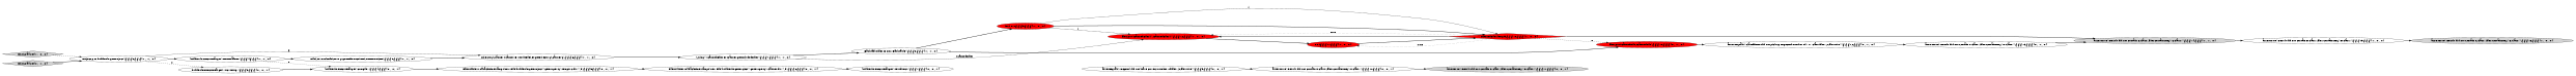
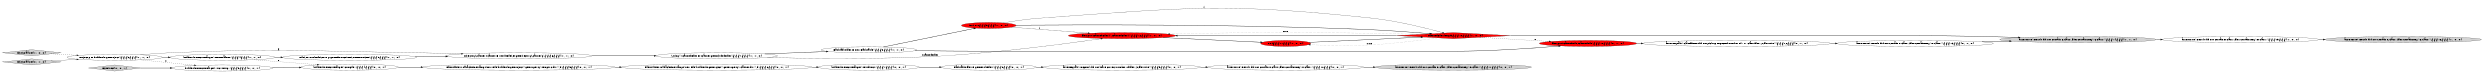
  digraph {
    rankdir=LR
    node [fillcolor=white shape=ellipse style=filled]
    edge [style=bold]
    n1 [fillcolor=red label="int i = 0@@@9@@@['1', '0', '0']"]
    n2 [fillcolor=red label="files.put(scannedFiles(i(,scannedFiles(i()@@@12@@@['1', '0', '0']"]
    n3 [fillcolor=red label="i < scannedFiles.length@@@10@@@['1', '0', '0']" shape=diamond]
    n4 [fillcolor=red label="++i@@@11@@@['1', '0', '0']"]
    n5 [fillcolor=red label="files.put(scannedFile,scannedFile)@@@10@@@['0', '1', '0']"]
    n6 [fillcolor=lightgray label="assertTrue(\"Result did not contain C.class\",files.containsKey(\"C.class\"))@@@14@@@['1', '1', '0']"]
    n7 [label="Project p = buildRule.getProject()@@@3@@@['1', '1', '0']"]
    n8 [label="buildRule.executeTarget(\"testsmallset\")@@@4@@@['1', '1', '0']"]
    n9 [label="DirectoryScanner scanner = resultFileSet.getDirectoryScanner(p)@@@6@@@['1', '1', '0']"]
    n10 [label="buildRule.executeTarget(\"src1setup\")@@@3@@@['0', '0', '1']"]
    n11 [label="FileSet resultFileSet = p.getReference(RESULT_FILESET)@@@5@@@['1', '1', '0']"]
    n12 [label="buildRule.executeTarget(\"compile\")@@@4@@@['0', '0', '1']"]
    n13 [label="String(( scannedFiles = scanner.getIncludedFiles()@@@7@@@['1', '1', '0']"]
    n14 [label="assertTrue(\"Result did not contain B.class\",files.containsKey(\"B.class\"))@@@15@@@['1', '0', '0']"]
    n15 [fillcolor=lightgray label="assertTrue(\"Result did not contain C.class\",files.containsKey(\"C.class\"))@@@16@@@['1', '0', '0']"]
    n16 [fillcolor=lightgray label="testSmallSet['1', '0', '0']" shape=diamond]
    n17 [label="FileUtilities.rollbackTimestamps(new File(buildRule.getProject().getProperty(\"tempsrc.dir\")),5)@@@5@@@['0', '0', '1']"]
    n18 [label="Hashtable files = new Hashtable()@@@8@@@['1', '1', '0']"]
    n19 [label="FileUtilities.rollbackTimestamps(new File(buildRule.getProject().getProperty(\"classes.dir\")),5)@@@6@@@['0', '0', '1']"]
    n20 [label="buildRule.executeTarget(\"testdirect\")@@@7@@@['0', '0', '1']"]
+   n21 [label="Hashtable files = getResultFiles()@@@8@@@['0', '0', '1']"]
    n22 [label="assertEquals(\"Classfileset did not pick up expected number of \" + \"class files\",2,files.size())@@@12@@@['0', '1', '0']"]
    n23 [label="assertEquals(\"Depend did not leave correct number of files\",3,files.size())@@@9@@@['0', '0', '1']"]
+   n24 [fillcolor=lightgray label="testDirect['0', '0', '1']" shape=diamond]
    n25 [label="assertTrue(\"Result did not contain B.class\",files.containsKey(\"B.class\"))@@@13@@@['0', '1', '0']"]
    n26 [fillcolor=lightgray label="testSmallSet['0', '1', '0']" shape=diamond]
    n27 [label="assertTrue(\"Result did not contain A.class\",files.containsKey(\"A.class\"))@@@10@@@['0', '0', '1']"]
    n28 [fillcolor=lightgray label="assertTrue(\"Result did not contain D.class\",files.containsKey(\"D.class\"))@@@11@@@['0', '0', '1']"]
    n1 -> n2 [label=i style=solid]
    n1 -> n3 [label=i style=solid]
    n1 -> n3
    n2 -> n4
    n3 -> n2 [label=true style=dotted]
    n3 -> n2
    n3 -> n4 [label=true style=dotted]
    n3 -> n5 [label=0 style=dashed]
    n3 -> n6
    n4 -> n3
    n5 -> n22
    n6 -> n14
    n7 -> n8
    n7 -> n9 [label=p style=solid]
    n7 -> n10 [label=0 style=dashed]
    n8 -> n11
    n8 -> n12 [label=0 style=dashed]
    n9 -> n13
    n10 -> n12
    n11 -> n9
    n12 -> n17
    n13 -> n2 [label=scannedFiles style=solid]
    n13 -> n18
    n14 -> n15
    n16 -> n7 [style=dashed]
    n17 -> n19
    n18 -> n1
    n18 -> n5
    n19 -> n20
+   n20 -> n21
+   n21 -> n23
    n22 -> n25
    n23 -> n27
+   n24 -> n10
    n25 -> n6
-   n26 -> n7
+   n26 -> n7 [style=solid]
    n27 -> n28
  }
